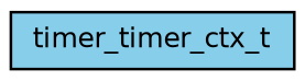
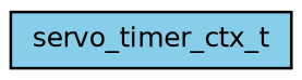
  digraph {
    rankdir=TB
-   n1 [color=black fillcolor=skyblue fontname=Helvetica fontsize=10 height=0.2 label=timer_timer_ctx_t shape=record style=filled width=0.4]
+   n1 [color=black fillcolor=skyblue fontname=Helvetica fontsize=10 height=0.2 label=servo_timer_ctx_t shape=record style=filled width=0.4]
  }
